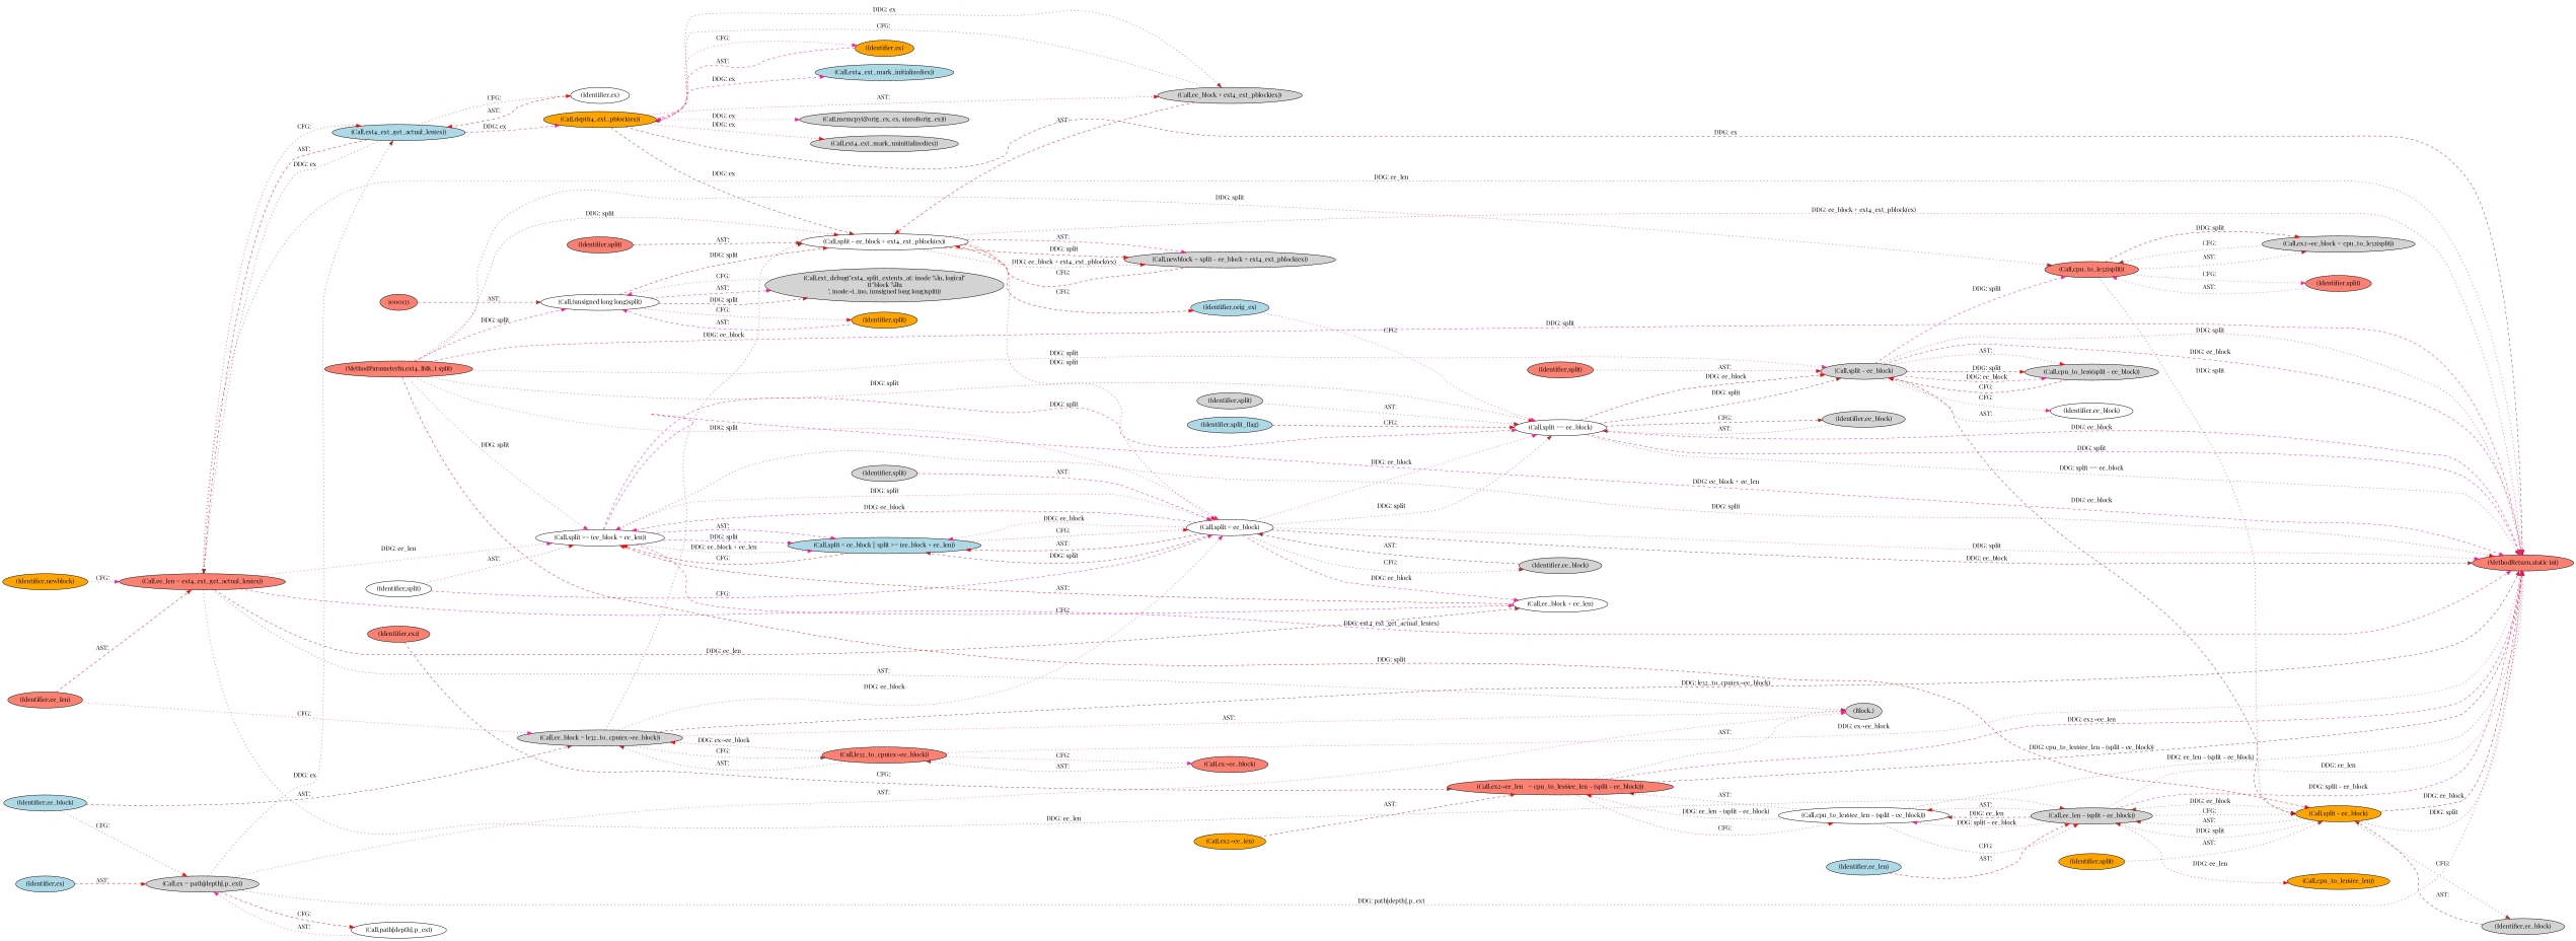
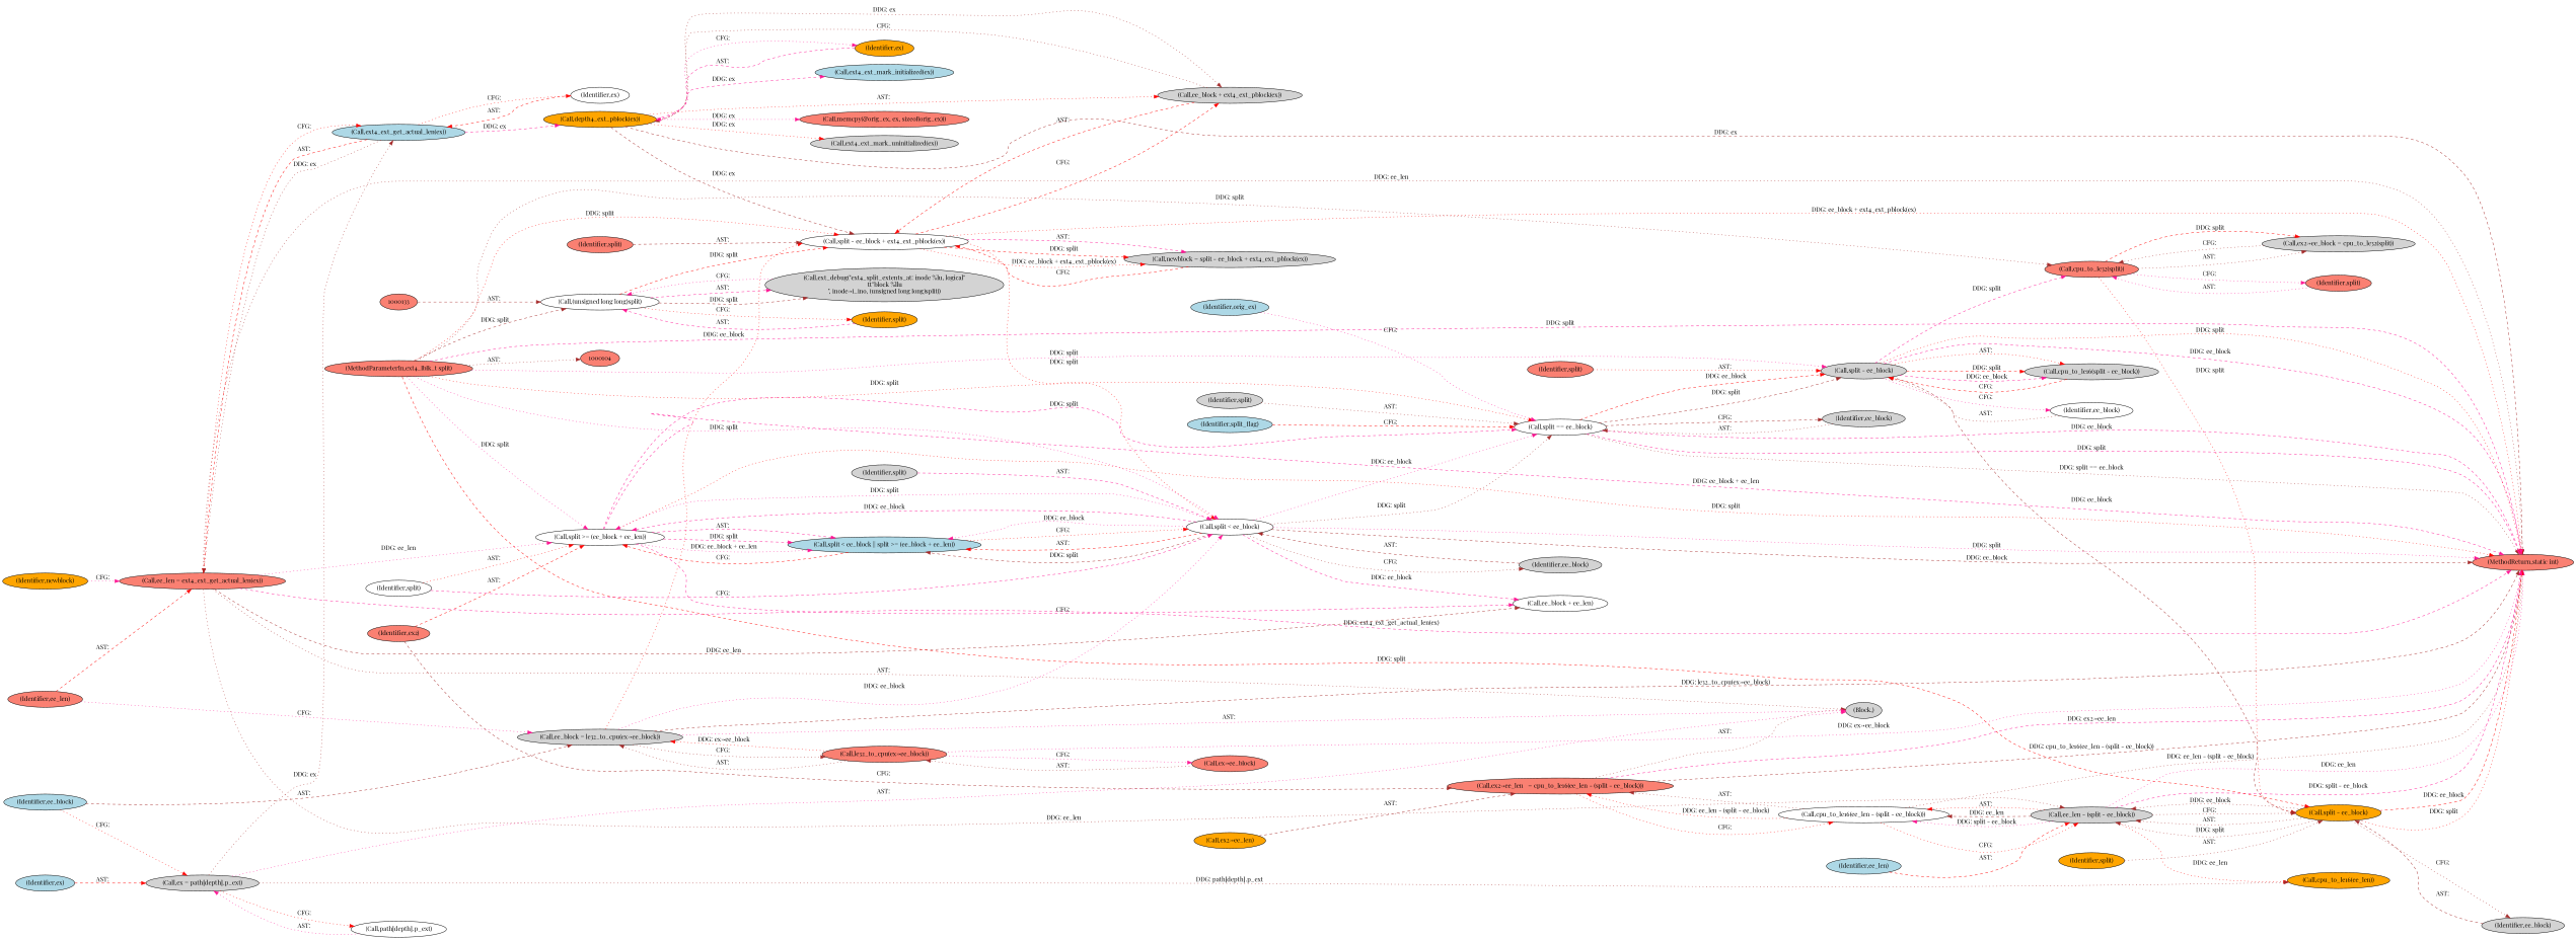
  digraph {
    fontname="Playfair Display"
    rankdir=LR
    node [fillcolor=lightgrey fontname="Playfair Display" style=filled]
    edge [color=deeppink fontname="Playfair Display" style=dotted]
    n1 [fillcolor=salmon label="(Call,ex2->ee_len   = cpu_to_le16(ee_len - (split - ee_block)))"]
    n2 [fillcolor=white label="(Call,cpu_to_le16(ee_len - (split - ee_block)))"]
    n3 [fillcolor=salmon label="(MethodReturn,static int)"]
    n4 [label="(Block,)"]
    n5 [label="(Call,ee_len - (split - ee_block))"]
    n6 [fillcolor=orange label="(Call,split - ee_block)"]
    n7 [fillcolor=orange label="(Call,cpu_to_le16(ee_len))"]
    n8 [label="(Identifier,ee_block)"]
    n9 [fillcolor=salmon label="(Call,ee_len = ext4_ext_get_actual_len(ex))"]
    n10 [fillcolor=lightblue label="(Call,ext4_ext_get_actual_len(ex))"]
    n11 [fillcolor=white label="(Call,split >= (ee_block + ee_len))"]
    n12 [fillcolor=white label="(Call,ee_block + ee_len)"]
    n13 [fillcolor=orange label="(Call,depth4_ext_pblock(ex))"]
    n14 [fillcolor=white label="(Identifier,ex)"]
    n15 [fillcolor=white label="(Call,split == ee_block)"]
    n16 [fillcolor=lightblue label="(Call,split < ee_block || split >= (ee_block + ee_len))"]
    n17 [fillcolor=white label="(Call,split - ee_block + ext4_ext_pblock(ex))"]
    n18 [label="(Call,ee_block + ext4_ext_pblock(ex))"]
-   n19 [label="(Call,memcpy(&orig_ex, ex, sizeof(orig_ex)))"]
+   n19 [fillcolor=salmon label="(Call,memcpy(&orig_ex, ex, sizeof(orig_ex)))"]
    n20 [label="(Call,ext4_ext_mark_uninitialized(ex))"]
    n21 [fillcolor=orange label="(Identifier,ex)"]
    n22 [fillcolor=lightblue label="(Call,ext4_ext_mark_initialized(ex))"]
    n23 [label="(Call,ex = path[depth].p_ext)"]
    n24 [fillcolor=white label="(Call,path[depth].p_ext)"]
    n25 [fillcolor=salmon label="(Call,cpu_to_le32(split))"]
    n26 [label="(Call,ex2->ee_block = cpu_to_le32(split))"]
    n27 [fillcolor=salmon label="(Identifier,split)"]
    n28 [label="(Call,split - ee_block)"]
    n29 [fillcolor=white label="(Identifier,ee_block)"]
    n30 [label="(Call,cpu_to_le16(split - ee_block))"]
    n31 [label="(Identifier,ee_block)"]
    n32 [fillcolor=white label="(Call,split < ee_block)"]
    n33 [label="(Identifier,ee_block)"]
    n34 [label="(Call,newblock = split - ee_block + ext4_ext_pblock(ex))"]
    n35 [fillcolor=white label="(Call,(unsigned long long)split)"]
    n36 [label="(Call,ext_debug(\"ext4_split_extents_at: inode %lu, logical\"\n \t\t\"block %llu\n\", inode->i_ino, (unsigned long long)split))"]
    n37 [fillcolor=orange label="(Identifier,split)"]
    n38 [fillcolor=salmon label="(MethodParameterIn,ext4_lblk_t split)"]
+   1000104 [fillcolor=salmon]
    n40 [label="(Call,ee_block = le32_to_cpu(ex->ee_block))"]
    n41 [fillcolor=salmon label="(Call,le32_to_cpu(ex->ee_block))"]
    n42 [fillcolor=salmon label="(Call,ex->ee_block)"]
    n43 [fillcolor=lightblue label="(Identifier,ee_len)"]
    n44 [label="(Identifier,split)"]
    n45 [label="(Identifier,split)"]
    n46 [fillcolor=orange label="(Call,ex2->ee_len)"]
    n47 [fillcolor=salmon label="(Identifier,ex2)"]
    n48 [fillcolor=salmon label="(Identifier,ee_len)"]
    n49 [fillcolor=orange label="(Identifier,split)"]
    n50 [fillcolor=salmon label="(Identifier,split)"]
    n51 [fillcolor=orange label="(Identifier,newblock)"]
    n52 [fillcolor=white label="(Identifier,split)"]
    n53 [fillcolor=lightblue label="(Identifier,orig_ex)"]
    n54 [fillcolor=salmon label="(Identifier,split)"]
    n55 [fillcolor=lightblue label="(Identifier,ee_block)"]
    n56 [fillcolor=lightblue label="(Identifier,split_flag)"]
    n57 [fillcolor=lightblue label="(Identifier,ex)"]
    1000133 [fillcolor=salmon]
    n1 -> n2 [color=red label="CFG: "]
    n1 -> n3 [label="DDG: ex2->ee_len" style=dashed]
    n1 -> n3 [color=brown label="DDG: cpu_to_le16(ee_len - (split - ee_block))" style=dashed]
    n1 -> n4 [color=brown label="AST: "]
    n2 -> n1 [color=brown label="AST: "]
    n2 -> n1 [color=red label="DDG: ee_len - (split - ee_block)"]
    n2 -> n3 [color=brown label="DDG: ee_len - (split - ee_block)"]
    n2 -> n5 [color=red label="CFG: "]
    n5 -> n2 [color=red label="AST: "]
    n5 -> n2 [color=brown label="DDG: ee_len" style=dashed]
    n5 -> n2 [label="DDG: split - ee_block"]
    n5 -> n3 [label="DDG: ee_len"]
    n5 -> n3 [label="DDG: split - ee_block" style=dashed]
    n5 -> n6 [color=brown label="CFG: "]
    n5 -> n7 [color=red label="DDG: ee_len"]
    n6 -> n3 [color=red label="DDG: ee_block" style=dashed]
    n6 -> n3 [color=red label="DDG: split"]
    n6 -> n5 [color=brown label="AST: "]
    n6 -> n5 [color=brown label="DDG: split"]
    n6 -> n5 [color=brown label="DDG: ee_block"]
    n6 -> n8 [color=brown label="CFG: "]
    n8 -> n6 [color=brown label="AST: " style=dashed]
    n9 -> n3 [label="DDG: ext4_ext_get_actual_len(ex)" style=dashed]
    n9 -> n3 [color=brown label="DDG: ee_len"]
    n9 -> n4 [color=brown label="AST: "]
    n9 -> n5 [color=brown label="DDG: ee_len"]
    n9 -> n10 [color=red label="CFG: "]
    n9 -> n11 [label="DDG: ee_len"]
    n9 -> n12 [color=brown label="DDG: ee_len" style=dashed]
    n10 -> n9 [color=red label="AST: " style=dashed]
    n10 -> n9 [color=brown label="DDG: ex"]
    n10 -> n13 [label="DDG: ex" style=dashed]
    n10 -> n14 [color=red label="CFG: "]
    n11 -> n3 [color=red label="DDG: split"]
    n11 -> n3 [label="DDG: ee_block + ee_len" style=dashed]
    n11 -> n12 [label="CFG: " style=dashed]
    n11 -> n15 [label="DDG: split" style=dashed]
    n11 -> n16 [label="AST: " style=dashed]
    n11 -> n16 [label="DDG: split" style=dashed]
    n11 -> n16 [label="DDG: ee_block + ee_len"]
-   n12 -> n11 [color=red label="AST: " style=dashed]
+   n47 -> n11 [color=red label="AST: " style=dashed]
    n13 -> n3 [color=brown label="DDG: ex" style=dashed]
    n13 -> n17 [color=brown label="DDG: ex" style=dashed]
    n13 -> n18 [color=red label="AST: "]
    n13 -> n18 [color=brown label="DDG: ex"]
    n13 -> n19 [label="DDG: ex"]
    n13 -> n20 [color=red label="DDG: ex"]
    n13 -> n21 [label="CFG: "]
    n13 -> n22 [label="DDG: ex" style=dashed]
    n14 -> n10 [color=red label="AST: " style=dashed]
    n15 -> n3 [label="DDG: split" style=dashed]
    n15 -> n3 [color=brown label="DDG: split == ee_block"]
    n15 -> n3 [label="DDG: ee_block" style=dashed]
    n15 -> n28 [color=brown label="DDG: split" style=dashed]
    n15 -> n28 [color=red label="DDG: ee_block" style=dashed]
    n15 -> n31 [color=brown label="CFG: " style=dashed]
    n16 -> n11 [color=red label="CFG: " style=dashed]
    n16 -> n32 [color=red label="CFG: "]
    n17 -> n3 [color=red label="DDG: ee_block + ext4_ext_pblock(ex)"]
-   n17 -> n53 [color=red label="CFG: " style=dashed]
+   n17 -> n18 [color=red label="CFG: " style=dashed]
    n17 -> n32 [color=red label="DDG: split"]
    n17 -> n34 [label="AST: " style=dashed]
    n17 -> n34 [color=red label="DDG: split" style=dashed]
    n17 -> n34 [color=red label="DDG: ee_block + ext4_ext_pblock(ex)"]
    n18 -> n13 [color=brown label="CFG: "]
    n18 -> n17 [color=red label="AST: " style=dashed]
    n21 -> n13 [label="AST: " style=dashed]
-   n23 -> n3 [color=brown label="DDG: path[depth].p_ext"]
+   n23 -> n7 [color=brown label="DDG: path[depth].p_ext"]
    n23 -> n4 [label="AST: "]
    n23 -> n10 [color=brown label="DDG: ex"]
-   n23 -> n24 [color=red label="CFG: " style=dashed]
+   n23 -> n24 [color=red label="CFG: "]
    n24 -> n23 [label="AST: "]
    n25 -> n6 [color=red label="DDG: split"]
    n25 -> n26 [color=brown label="AST: "]
    n25 -> n26 [color=red label="DDG: split" style=dashed]
    n25 -> n27 [label="CFG: "]
    n26 -> n25 [color=brown label="CFG: "]
    n27 -> n25 [label="AST: "]
    n28 -> n3 [label="DDG: ee_block" style=dashed]
    n28 -> n3 [color=red label="DDG: split"]
    n28 -> n6 [color=brown label="DDG: ee_block" style=dashed]
    n28 -> n25 [label="DDG: split" style=dashed]
    n28 -> n29 [label="CFG: "]
    n28 -> n30 [color=red label="AST: "]
    n28 -> n30 [color=red label="DDG: split" style=dashed]
    n28 -> n30 [label="DDG: ee_block" style=dashed]
    n29 -> n28 [color=brown label="AST: "]
    n30 -> n28 [color=red label="CFG: " style=dashed]
    n31 -> n15 [color=brown label="AST: "]
    n32 -> n3 [color=brown label="DDG: ee_block" style=dashed]
    n32 -> n3 [label="DDG: split"]
    n32 -> n11 [label="DDG: split"]
    n32 -> n11 [label="DDG: ee_block" style=dashed]
    n32 -> n12 [label="DDG: ee_block" style=dashed]
    n32 -> n15 [color=brown label="DDG: split"]
    n32 -> n15 [label="DDG: ee_block"]
    n32 -> n16 [color=red label="AST: " style=dashed]
    n32 -> n16 [color=brown label="DDG: split" style=dashed]
    n32 -> n16 [label="DDG: ee_block"]
    n32 -> n33 [color=brown label="CFG: "]
    n33 -> n32 [color=brown label="AST: " style=dashed]
    n34 -> n17 [color=red label="CFG: " style=dashed]
    n35 -> n17 [color=red label="DDG: split" style=dashed]
    n35 -> n36 [label="AST: " style=dashed]
    n35 -> n36 [color=brown label="DDG: split" style=dashed]
    n35 -> n37 [color=red label="CFG: "]
    n36 -> n35 [label="CFG: "]
    n37 -> n35 [label="AST: " style=dashed]
    n38 -> n3 [label="DDG: split" style=dashed]
    n38 -> n6 [color=red label="DDG: split" style=dashed]
    n38 -> n11 [label="DDG: split"]
    n38 -> n15 [color=red label="DDG: split"]
    n38 -> n17 [color=red label="DDG: split"]
    n38 -> n25 [color=brown label="DDG: split"]
    n38 -> n28 [label="DDG: split"]
    n38 -> n32 [label="DDG: split"]
-   n38 -> n35 [label="DDG: split" style=dashed]
+   n38 -> n35 [color=brown label="DDG: split" style=dashed]
+   n38 -> 1000104 [color=brown label="AST: "]
    n40 -> n3 [color=brown label="DDG: le32_to_cpu(ex->ee_block)" style=dashed]
    n40 -> n4 [label="AST: "]
    n40 -> n17 [color=red label="DDG: ee_block"]
    n40 -> n32 [label="DDG: ee_block"]
    n40 -> n41 [color=brown label="CFG: "]
    n41 -> n3 [label="DDG: ex->ee_block"]
    n41 -> n40 [color=brown label="AST: "]
    n41 -> n40 [color=red label="DDG: ex->ee_block"]
    n41 -> n42 [label="CFG: "]
    n42 -> n41 [color=brown label="AST: "]
    n43 -> n5 [color=red label="AST: " style=dashed]
    n44 -> n32 [label="AST: " style=dashed]
    n45 -> n15 [color=brown label="AST: "]
    n46 -> n1 [color=brown label="AST: " style=dashed]
    n47 -> n1 [color=brown label="CFG: " style=dashed]
    n48 -> n9 [color=red label="AST: " style=dashed]
    n48 -> n40 [label="CFG: "]
    n49 -> n6 [color=brown label="AST: "]
    n50 -> n28 [color=red label="AST: "]
    n51 -> n9 [label="CFG: "]
    n52 -> n11 [color=red label="AST: "]
    n52 -> n32 [label="CFG: " style=dashed]
    n53 -> n15 [label="CFG: "]
    n54 -> n17 [color=brown label="AST: " style=dashed]
    n55 -> n23 [color=red label="CFG: "]
    n55 -> n40 [color=brown label="AST: " style=dashed]
    n56 -> n15 [color=red label="CFG: " style=dashed]
    n57 -> n23 [color=red label="AST: " style=dashed]
    1000133 -> n35 [color=brown label="AST: " style=dashed]
  }
